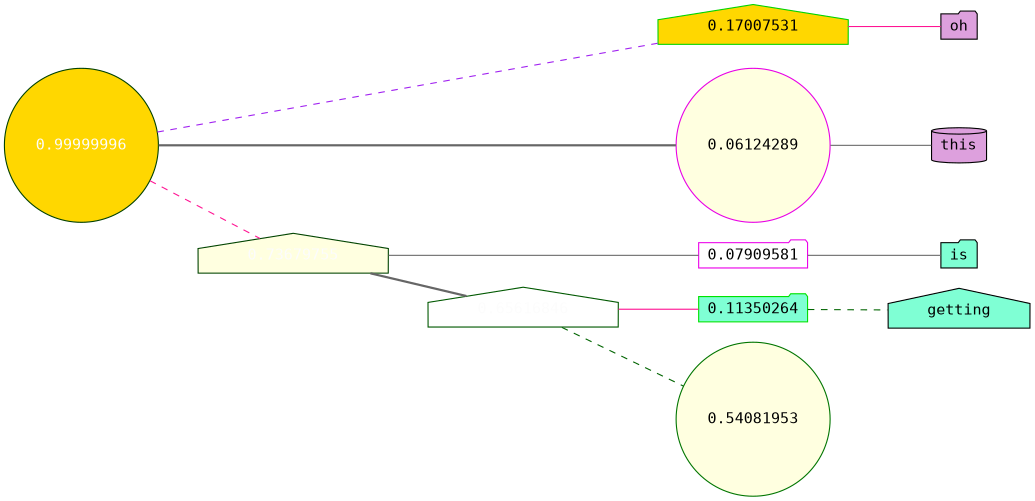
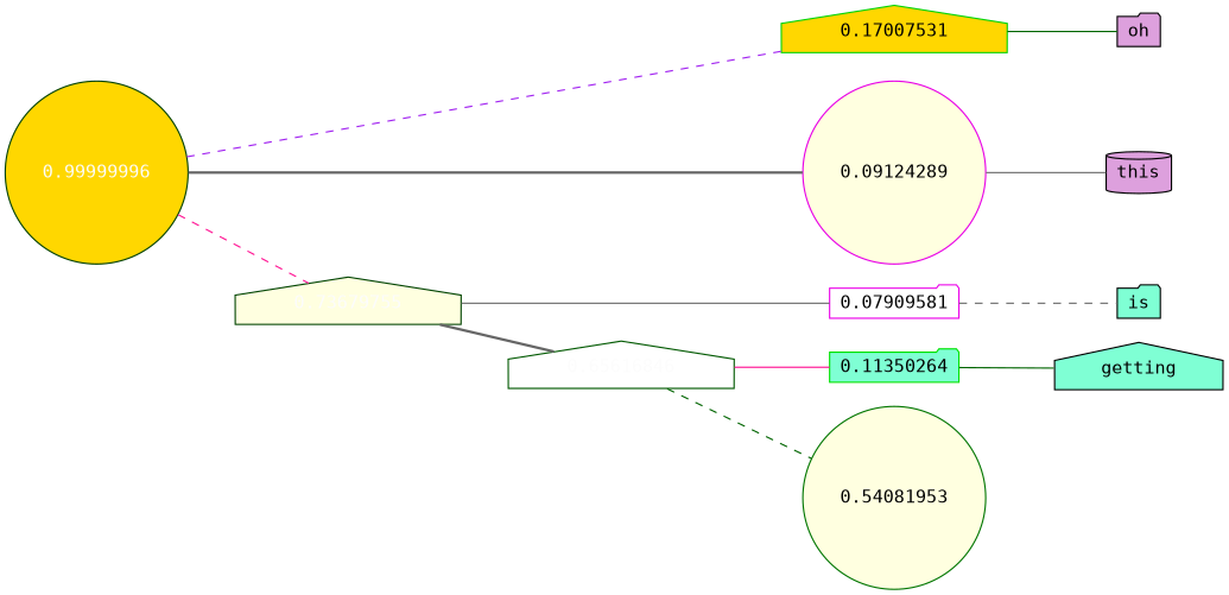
  graph {
    fontname="DejaVu Sans Mono"
    rankdir=LR
    node [color=black fillcolor=aquamarine fontname="DejaVu Sans Mono" format=png nodesep=0.001 ordering=out overlap_scaling=0.01 ranksep=0.001 shape=folder style=filled fontcolor=black]
    edge [color=gray40 fontname="DejaVu Sans Mono" style=solid]
    n1 [fillcolor=plum height=0.15 label=oh style="filled,solid" width=0.15 fontcolor=""]
    n2 [fillcolor=plum height=0.15 label=this shape=cylinder style="filled,solid" width=0.15 fontcolor=""]
    n3 [height=0.15 label=is style="filled,solid" width=0.15 fontcolor=""]
    n4 [height=0.15 label=getting shape=house style="filled,solid" width=0.15 fontcolor=""]
    n5 [color="0.334 1.000 0.830" fillcolor=gold height=0.15 label=0.17007531 shape=house width=0.15]
-   n6 [color="0.835 1.000 0.909" fillcolor=lightyellow height=0.15 label=0.06124289 shape=circle width=0.15]
+   n6 [color="0.835 1.000 0.909" fillcolor=lightyellow height=0.15 label=0.09124289 shape=circle width=0.15]
    n7 [color="0.835 1.000 0.921" fillcolor=white height=0.15 label=0.07909581 width=0.15]
    n8 [color="0.334 1.000 0.886" height=0.15 label=0.11350264 width=0.15]
    n9 [color="0.334 1.000 0.459" fillcolor=lightyellow height=0.15 label=0.54081953 shape=circle width=0.15]
    n10 [color="0.334 1.000 0.250" fillcolor=gold fontcolor=grey99 height=0.15 label=0.99999996 shape=circle width=0.15]
    n11 [color="0.334 1.000 0.263" fillcolor=lightyellow fontcolor=grey99 height=0.15 label=0.73679755 shape=house width=0.15]
    n12 [color="0.334 1.000 0.344" fillcolor=white fontcolor=grey99 height=0.15 label=0.65616846 shape=house width=0.15]
    subgraph sub_1 {
      rank=same
      n1
      n2
      n3
      n4
    }
    subgraph sub_2 {
      rank=same
      n5
      n6
      n7
      n8
      n9
    }
-   n5 -- n1 [color=deeppink]
+   n5 -- n1 [color=darkgreen]
    n6 -- n2
-   n7 -- n3
-   n8 -- n4 [color=darkgreen style=dashed]
+   n7 -- n3 [style=dashed]
+   n8 -- n4 [color=darkgreen]
    n10 -- n5 [color=purple style=dashed]
    n10 -- n6 [style=bold]
    n10 -- n11 [color=deeppink style=dashed]
    n11 -- n7
    n11 -- n12 [style=bold]
    n12 -- n8 [color=deeppink]
    n12 -- n9 [color=darkgreen style=dashed]
  }
